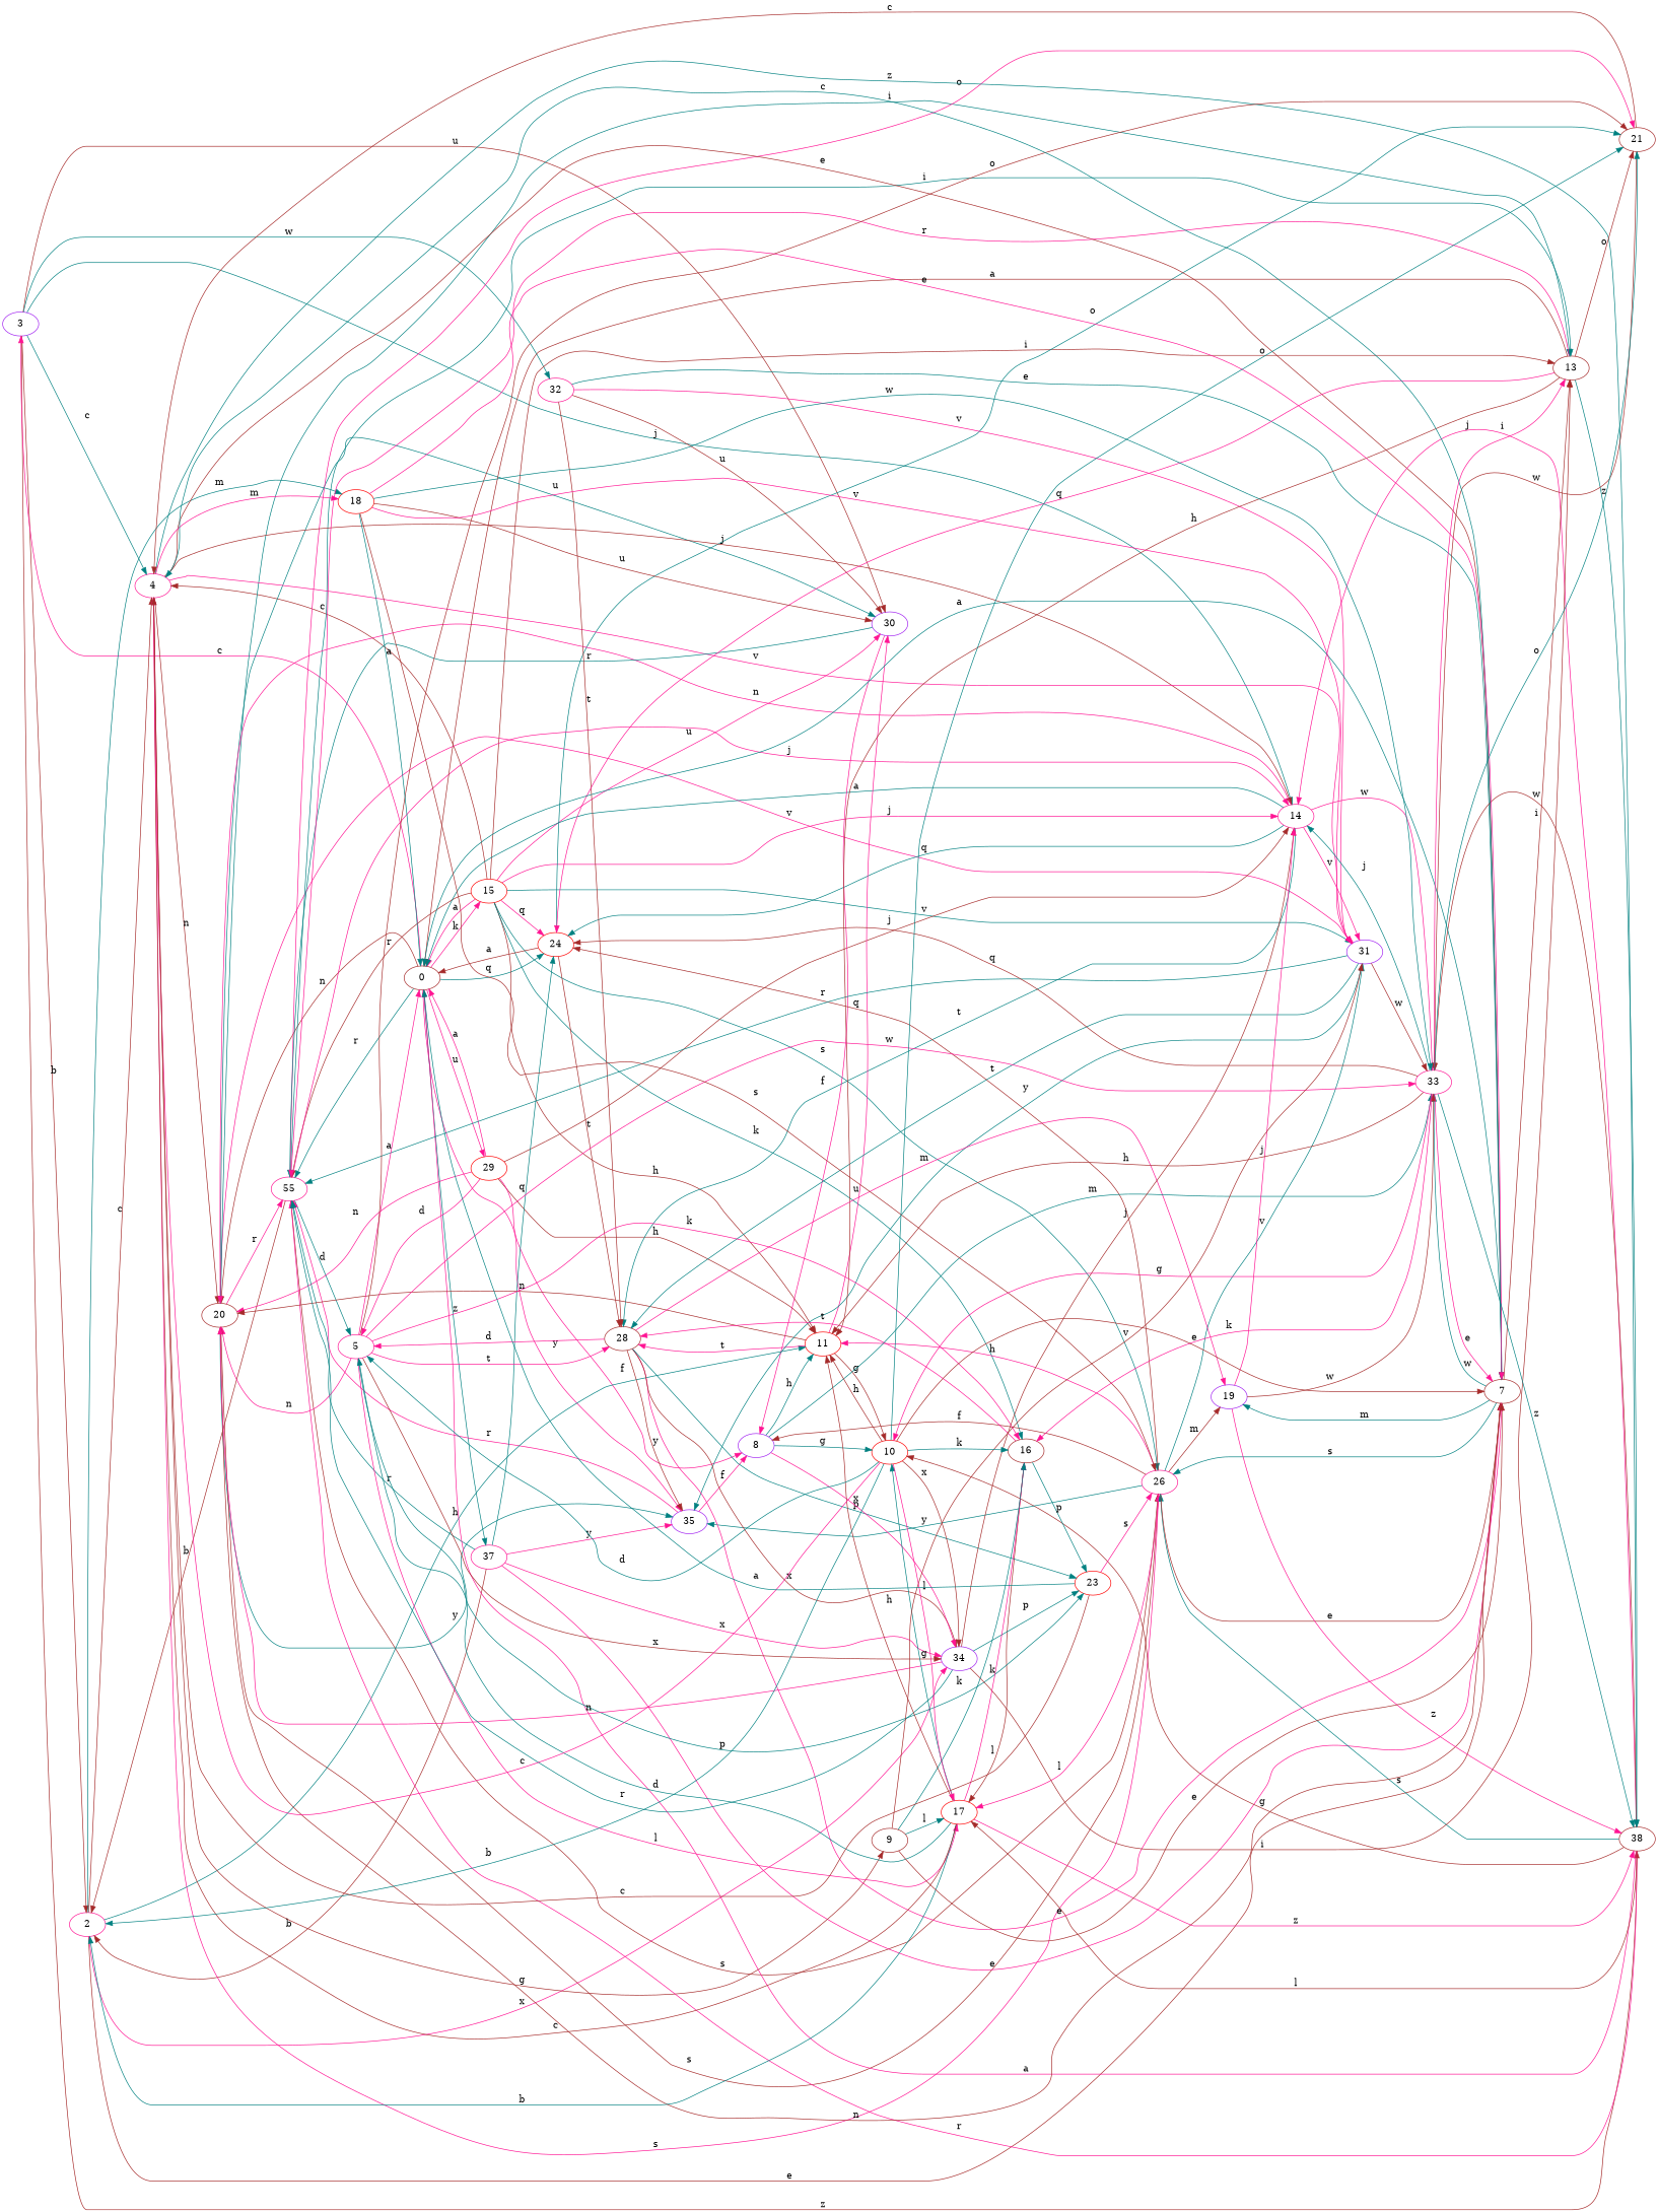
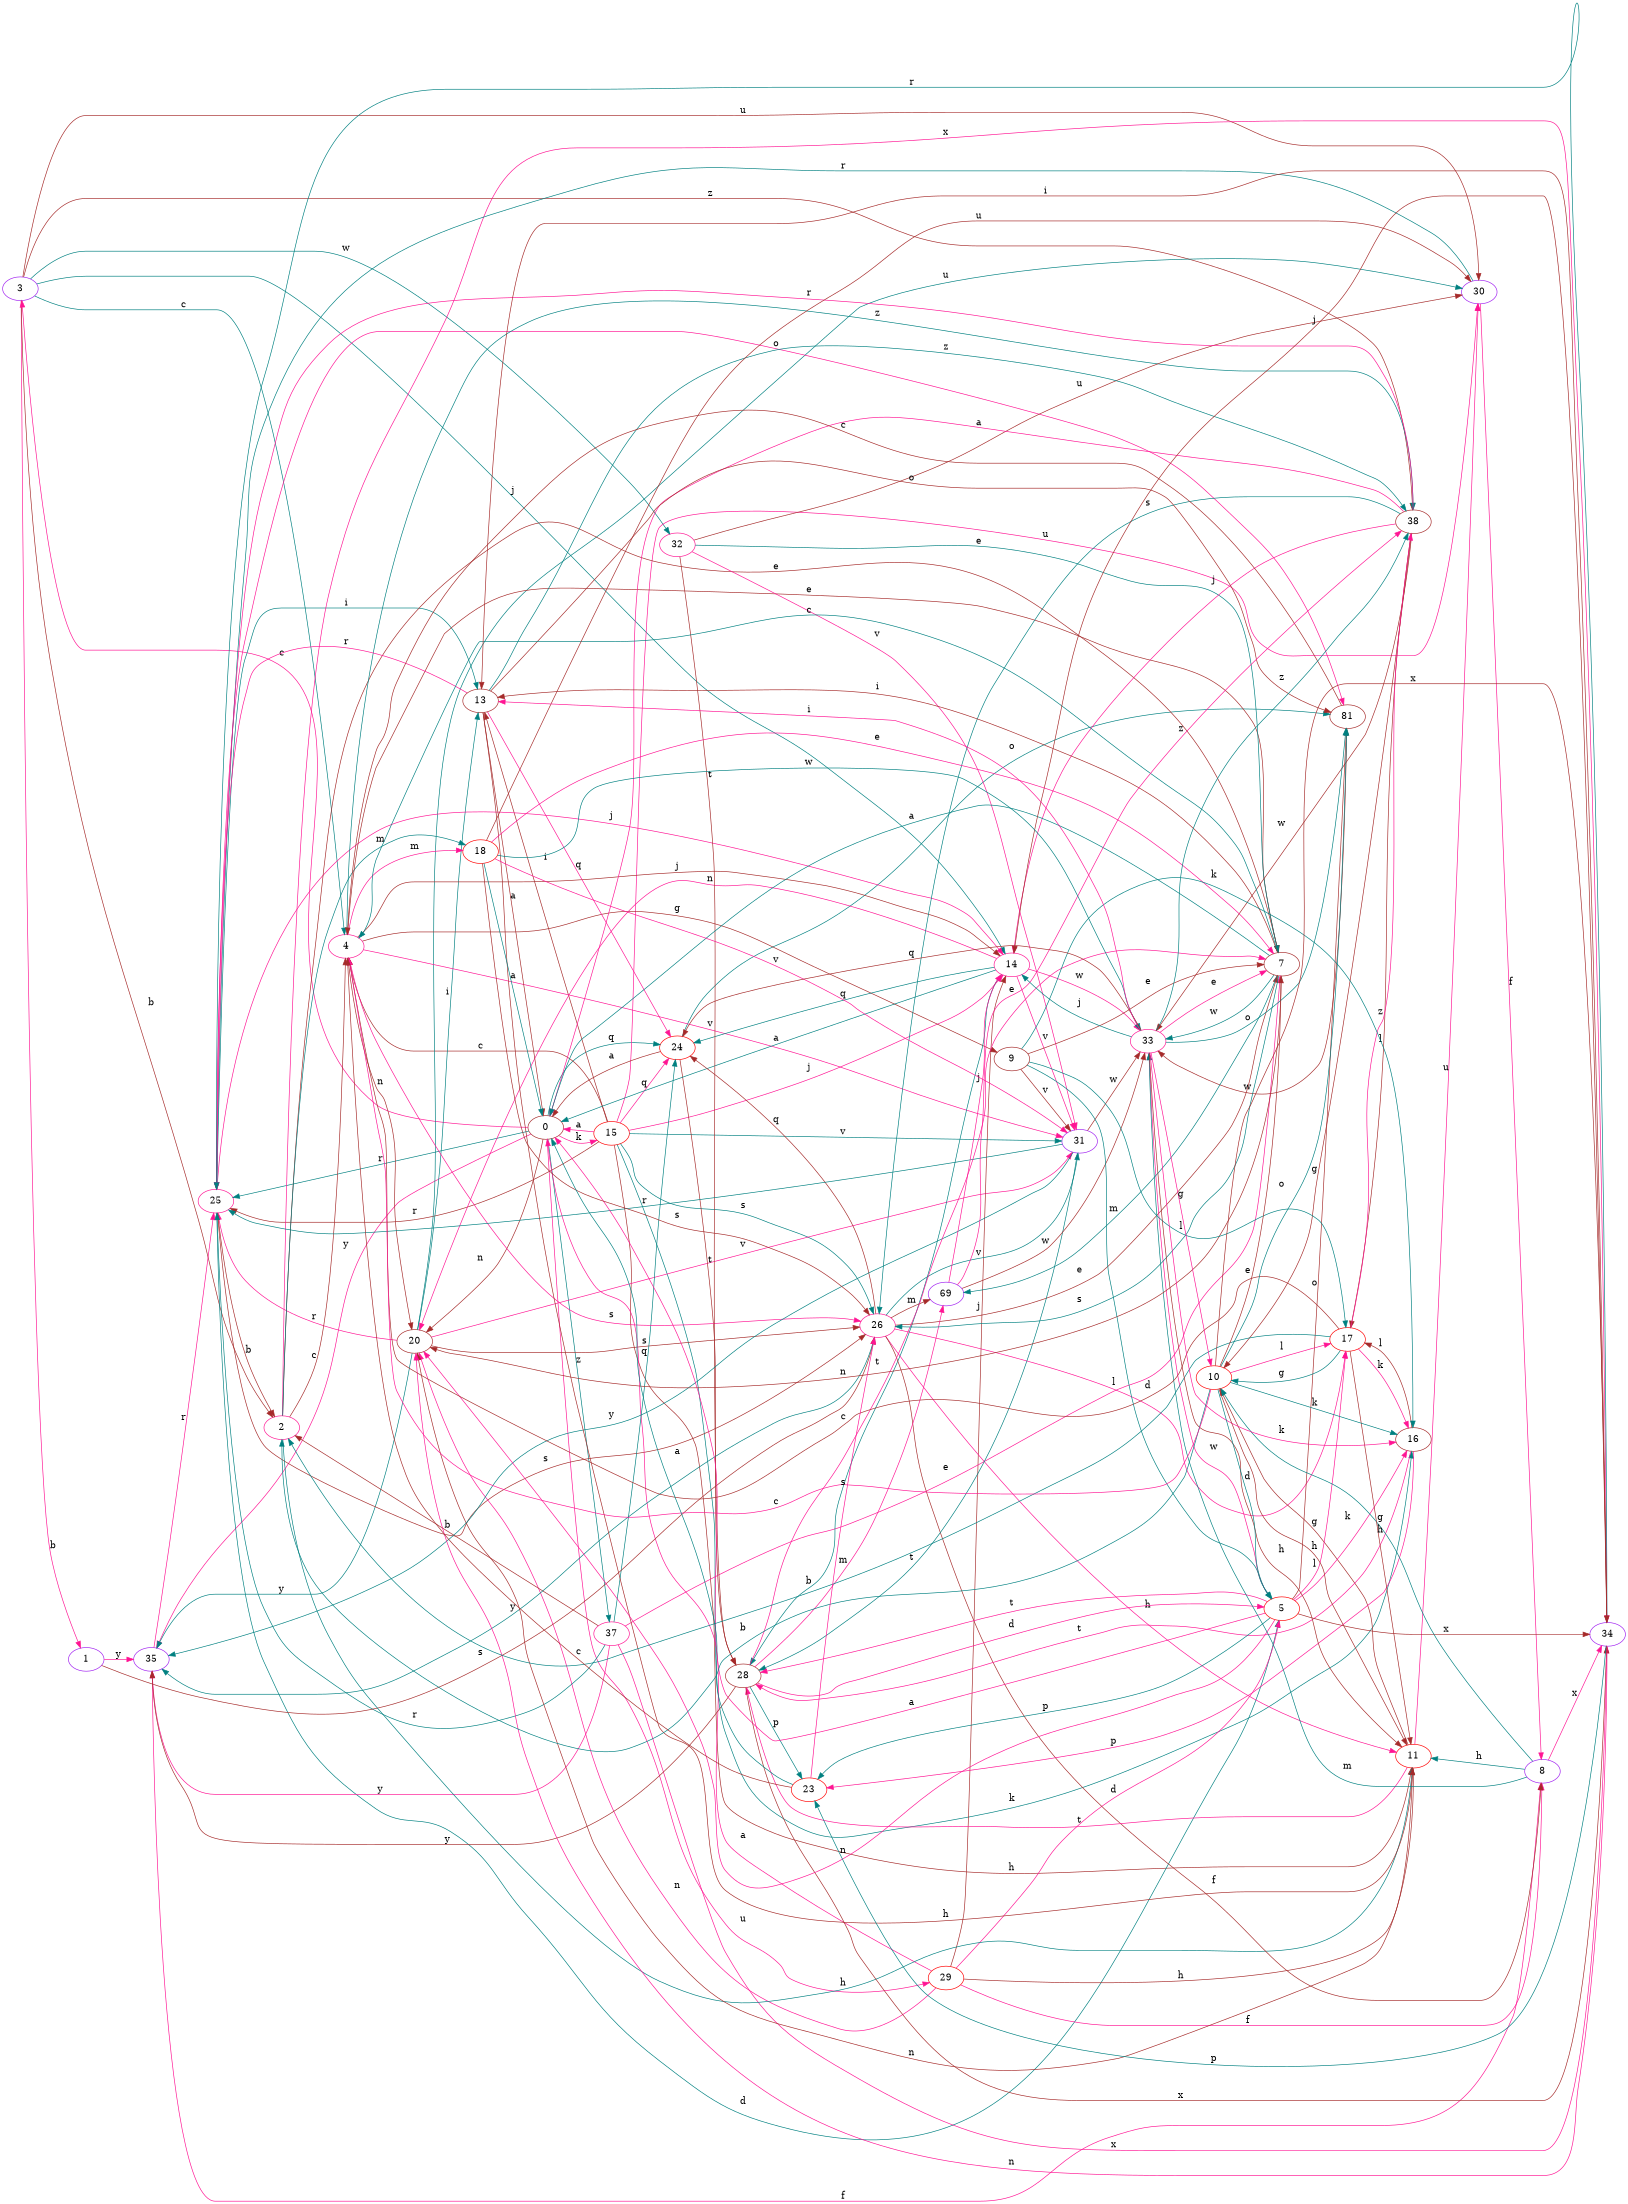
  strict digraph {
    rankdir=LR
    node [color=brown]
    edge [color=deeppink]
    3 [color=purple]
    0
    15 [color=red]
    20
    24 [color=red]
-   25 [color=deeppink label=55]
+   25 [color=deeppink]
    29 [color=red]
    35 [color=purple]
    37 [color=deeppink]
+   1 [color=purple]
    2 [color=deeppink]
    4 [color=deeppink]
    14 [color=deeppink]
    30 [color=purple]
    32 [color=deeppink]
    38
    26 [color=deeppink]
    11 [color=red]
    31 [color=purple]
    16
    13
-   21
+   21 [label=81]
    28
-   5 [color=deeppink]
+   5 [color=red]
    8 [color=purple]
    7
    34 [color=purple]
    17 [color=red]
-   19 [color=purple]
+   19 [color=purple label=69]
    18 [color=red]
    9
    33 [color=deeppink]
    10 [color=red]
    23 [color=red]
+   3 -> 1 [label=b]
    3 -> 2 [color=brown label=b]
    3 -> 4 [color=teal label=c]
    3 -> 14 [color=teal label=j]
    3 -> 30 [color=brown label=u]
    3 -> 32 [color=teal label=w]
    3 -> 38 [color=brown label=z]
    0 -> 3 [label=c]
    0 -> 15 [label=k]
    0 -> 20 [color=brown label=n]
    0 -> 24 [color=teal label=q]
    0 -> 25 [color=teal label=r]
    0 -> 29 [label=u]
    0 -> 35 [label=y]
    0 -> 37 [color=teal label=z]
    15 -> 0 [label=a]
    15 -> 24 [label=q]
    15 -> 25 [color=brown label=r]
    15 -> 4 [color=brown label=c]
    15 -> 14 [label=j]
    15 -> 30 [label=u]
    15 -> 26 [color=teal label=s]
    15 -> 11 [color=brown label=h]
    15 -> 31 [color=teal label=v]
    15 -> 16 [color=teal label=k]
    15 -> 13 [color=brown label=i]
    20 -> 25 [label=r]
    20 -> 35 [color=teal label=y]
    20 -> 30 [color=teal label=u]
    20 -> 26 [color=brown label=s]
    20 -> 31 [label=v]
    20 -> 13 [color=teal label=i]
    24 -> 0 [color=brown label=a]
    24 -> 21 [color=teal label=o]
    24 -> 28 [color=brown label=t]
    25 -> 2 [color=brown label=b]
    25 -> 14 [label=j]
    25 -> 26 [color=brown label=s]
    25 -> 13 [color=teal label=i]
    25 -> 21 [label=o]
    25 -> 5 [color=teal label=d]
    29 -> 0 [label=a]
    29 -> 20 [label=n]
    29 -> 14 [color=brown label=j]
    29 -> 11 [color=brown label=h]
    29 -> 5 [label=d]
    29 -> 8 [label=f]
    35 -> 25 [label=r]
    35 -> 8 [label=f]
    37 -> 24 [color=teal label=q]
    37 -> 25 [color=teal label=r]
    37 -> 35 [label=y]
    37 -> 2 [color=brown label=b]
    37 -> 7 [label=e]
    37 -> 34 [label=x]
+   1 -> 35 [label=y]
+   1 -> 26 [color=brown label=s]
    2 -> 4 [color=brown label=c]
    2 -> 11 [color=teal label=h]
    2 -> 7 [color=brown label=e]
    2 -> 34 [label=x]
    2 -> 18 [color=teal label=m]
    4 -> 20 [color=brown label=n]
    4 -> 14 [color=brown label=j]
    4 -> 38 [color=teal label=z]
    4 -> 26 [label=s]
    4 -> 31 [label=v]
    4 -> 7 [color=brown label=e]
    4 -> 18 [label=m]
    4 -> 9 [color=brown label=g]
    14 -> 0 [color=teal label=a]
    14 -> 20 [label=n]
    14 -> 24 [color=teal label=q]
    14 -> 31 [label=v]
    14 -> 28 [color=teal label=t]
    14 -> 33 [label=w]
    30 -> 25 [color=teal label=r]
    30 -> 8 [label=f]
    32 -> 30 [color=brown label=u]
    32 -> 31 [label=v]
    32 -> 28 [color=brown label=t]
    32 -> 7 [color=teal label=e]
    38 -> 0 [label=a]
    38 -> 25 [label=r]
    38 -> 14 [label=j]
    38 -> 26 [color=teal label=s]
    38 -> 17 [color=brown label=l]
    38 -> 33 [color=brown label=w]
    38 -> 10 [color=brown label=g]
    26 -> 24 [color=brown label=q]
    26 -> 35 [color=teal label=y]
    26 -> 11 [label=h]
    26 -> 31 [color=teal label=v]
    26 -> 8 [color=brown label=f]
    26 -> 7 [color=brown label=e]
    26 -> 17 [label=l]
    26 -> 19 [color=brown label=m]
    11 -> 20 [color=brown label=n]
    11 -> 30 [label=u]
    11 -> 28 [label=t]
    11 -> 10 [color=brown label=g]
    31 -> 25 [color=teal label=r]
    31 -> 35 [color=teal label=y]
    31 -> 28 [color=teal label=t]
    31 -> 33 [color=brown label=w]
    16 -> 28 [label=t]
    16 -> 17 [color=brown label=l]
-   16 -> 23 [color=teal label=p]
+   16 -> 23 [label=p]
    13 -> 0 [color=brown label=a]
    13 -> 24 [label=q]
    13 -> 25 [label=r]
    13 -> 38 [color=teal label=z]
    13 -> 11 [color=brown label=h]
    13 -> 21 [color=brown label=o]
    21 -> 4 [color=brown label=c]
    21 -> 33 [color=brown label=w]
    28 -> 35 [color=brown label=y]
    28 -> 5 [label=d]
    28 -> 7 [label=e]
    28 -> 34 [color=brown label=x]
    28 -> 19 [label=m]
    28 -> 23 [color=teal label=p]
    5 -> 0 [label=a]
    5 -> 20 [label=n]
    5 -> 16 [label=k]
    5 -> 21 [color=brown label=o]
    5 -> 28 [label=t]
    5 -> 34 [color=brown label=x]
    5 -> 17 [label=l]
    5 -> 33 [label=w]
    5 -> 23 [color=teal label=p]
    8 -> 11 [color=teal label=h]
    8 -> 34 [label=x]
    8 -> 33 [color=teal label=m]
    8 -> 10 [color=teal label=g]
    7 -> 0 [color=teal label=a]
    7 -> 20 [color=brown label=n]
    7 -> 4 [color=teal label=c]
    7 -> 26 [color=teal label=s]
    7 -> 13 [color=brown label=i]
    7 -> 19 [color=teal label=m]
    7 -> 33 [color=teal label=w]
    34 -> 20 [label=n]
    34 -> 25 [color=teal label=r]
    34 -> 14 [color=brown label=j]
    34 -> 13 [color=brown label=i]
    34 -> 23 [color=teal label=p]
    17 -> 2 [color=teal label=b]
    17 -> 4 [color=brown label=c]
    17 -> 38 [label=z]
    17 -> 11 [color=brown label=h]
    17 -> 16 [label=k]
-   17 -> 5 [color=teal label=d]
+   9 -> 5 [color=teal label=d]
    17 -> 10 [color=teal label=g]
    19 -> 14 [label=j]
    19 -> 38 [label=z]
    19 -> 33 [color=brown label=w]
    18 -> 0 [color=teal label=a]
    18 -> 30 [color=brown label=u]
    18 -> 26 [color=brown label=s]
    18 -> 31 [label=v]
    18 -> 7 [label=e]
    18 -> 33 [color=teal label=w]
    9 -> 31 [color=brown label=v]
    9 -> 16 [color=teal label=k]
    9 -> 7 [color=brown label=e]
    9 -> 17 [color=teal label=l]
    33 -> 24 [color=brown label=q]
    33 -> 14 [color=teal label=j]
    33 -> 38 [color=teal label=z]
    33 -> 11 [color=brown label=h]
    33 -> 16 [label=k]
    33 -> 13 [label=i]
    33 -> 21 [color=teal label=o]
    33 -> 7 [label=e]
    33 -> 10 [label=g]
    10 -> 2 [color=teal label=b]
    10 -> 4 [label=c]
    10 -> 11 [color=brown label=h]
    10 -> 16 [color=teal label=k]
    10 -> 21 [color=teal label=o]
    10 -> 5 [color=teal label=d]
    10 -> 7 [color=brown label=e]
    10 -> 34 [color=brown label=x]
    10 -> 17 [label=l]
    23 -> 0 [color=teal label=a]
    23 -> 4 [color=brown label=c]
    23 -> 26 [label=s]
  }
